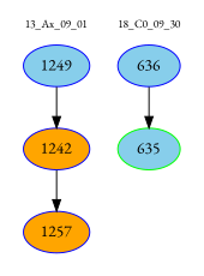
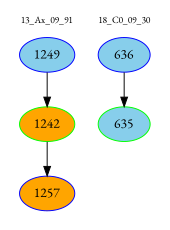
  digraph {
    fontname="EB Garamond"
    node [color=blue fillcolor=skyblue fontname="EB Garamond" style=filled]
    edge [color=black fontname="EB Garamond"]
    n1 [label=1249]
-   n2 [fillcolor=orange label=1242]
+   n2 [color=green fillcolor=orange label=1242]
    n3 [fillcolor=orange label=1257]
    n4 [label=636]
    n5 [color=green label=635]
    subgraph cluster_1 {
      color=white
      fontsize=10
-     label="13_Ax_09_01"
+     label="13_Ax_09_91"
      n1
      n2
      n3
    }
    subgraph cluster_2 {
      color=white
      fontsize=10
      label="18_C0_09_30"
      n4
      n5
    }
    n1 -> n2
    n2 -> n3
    n4 -> n5
  }
